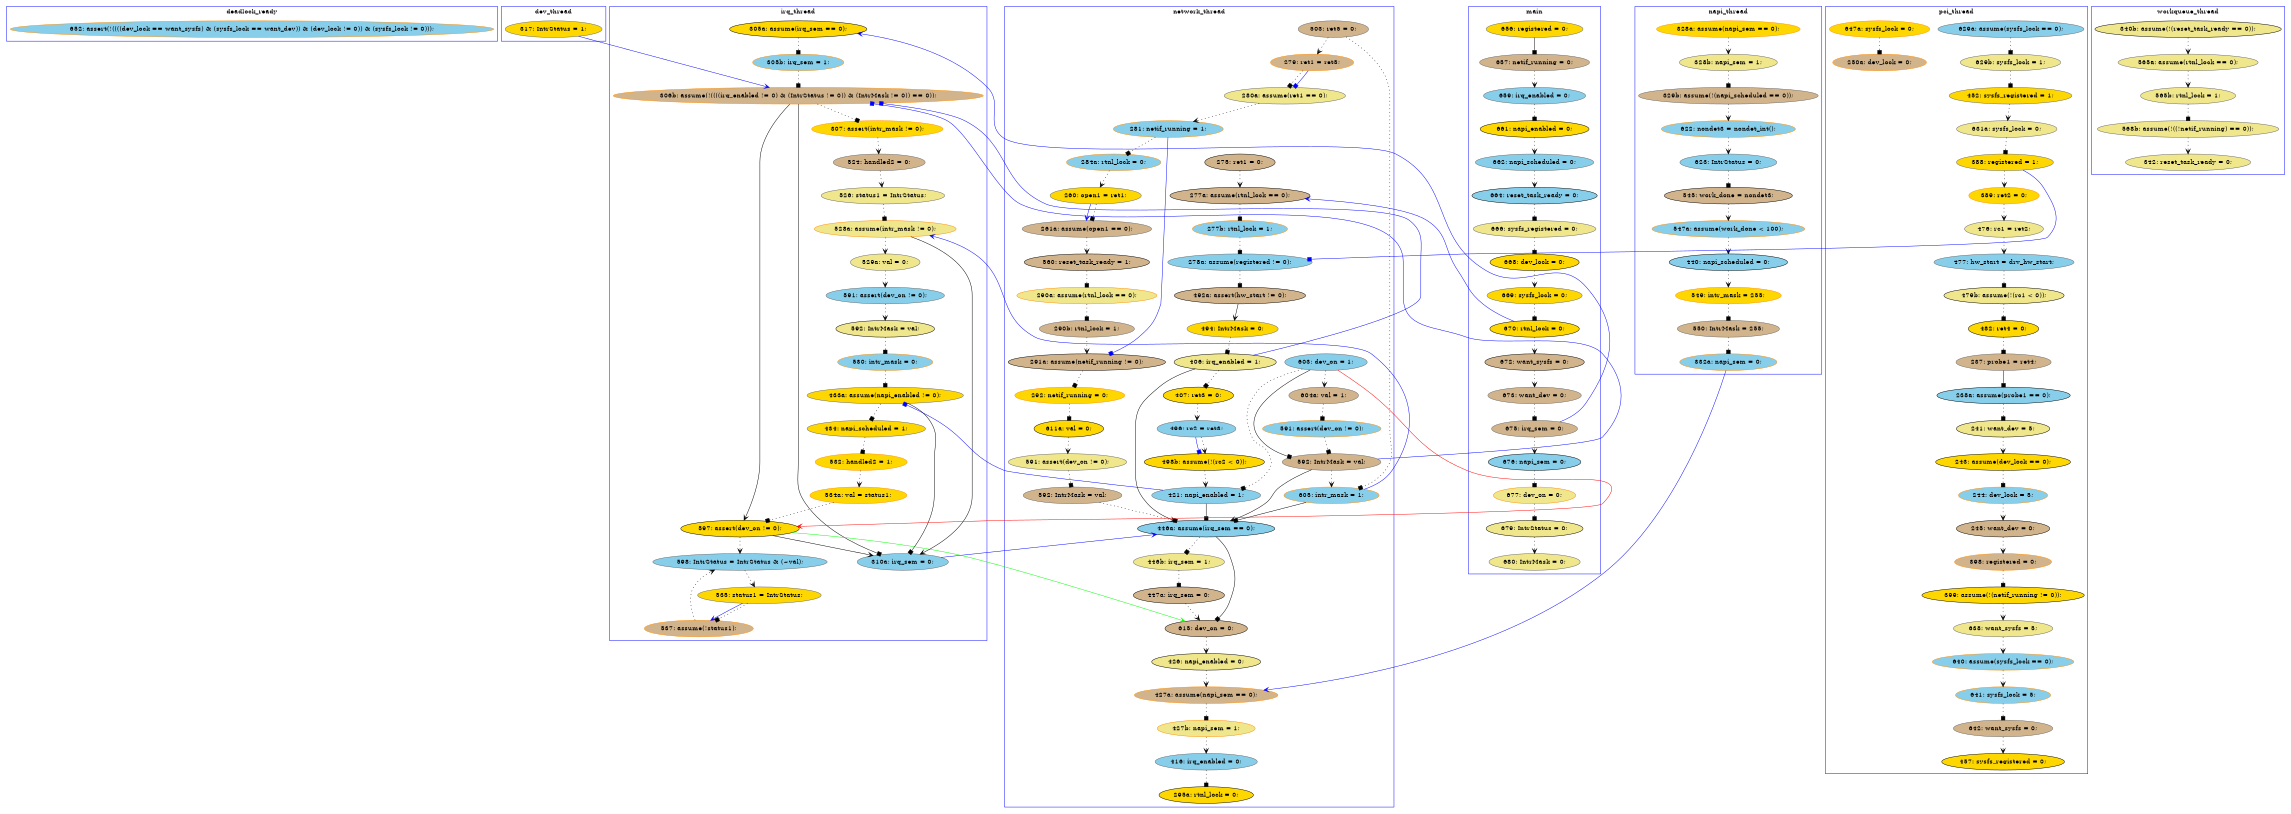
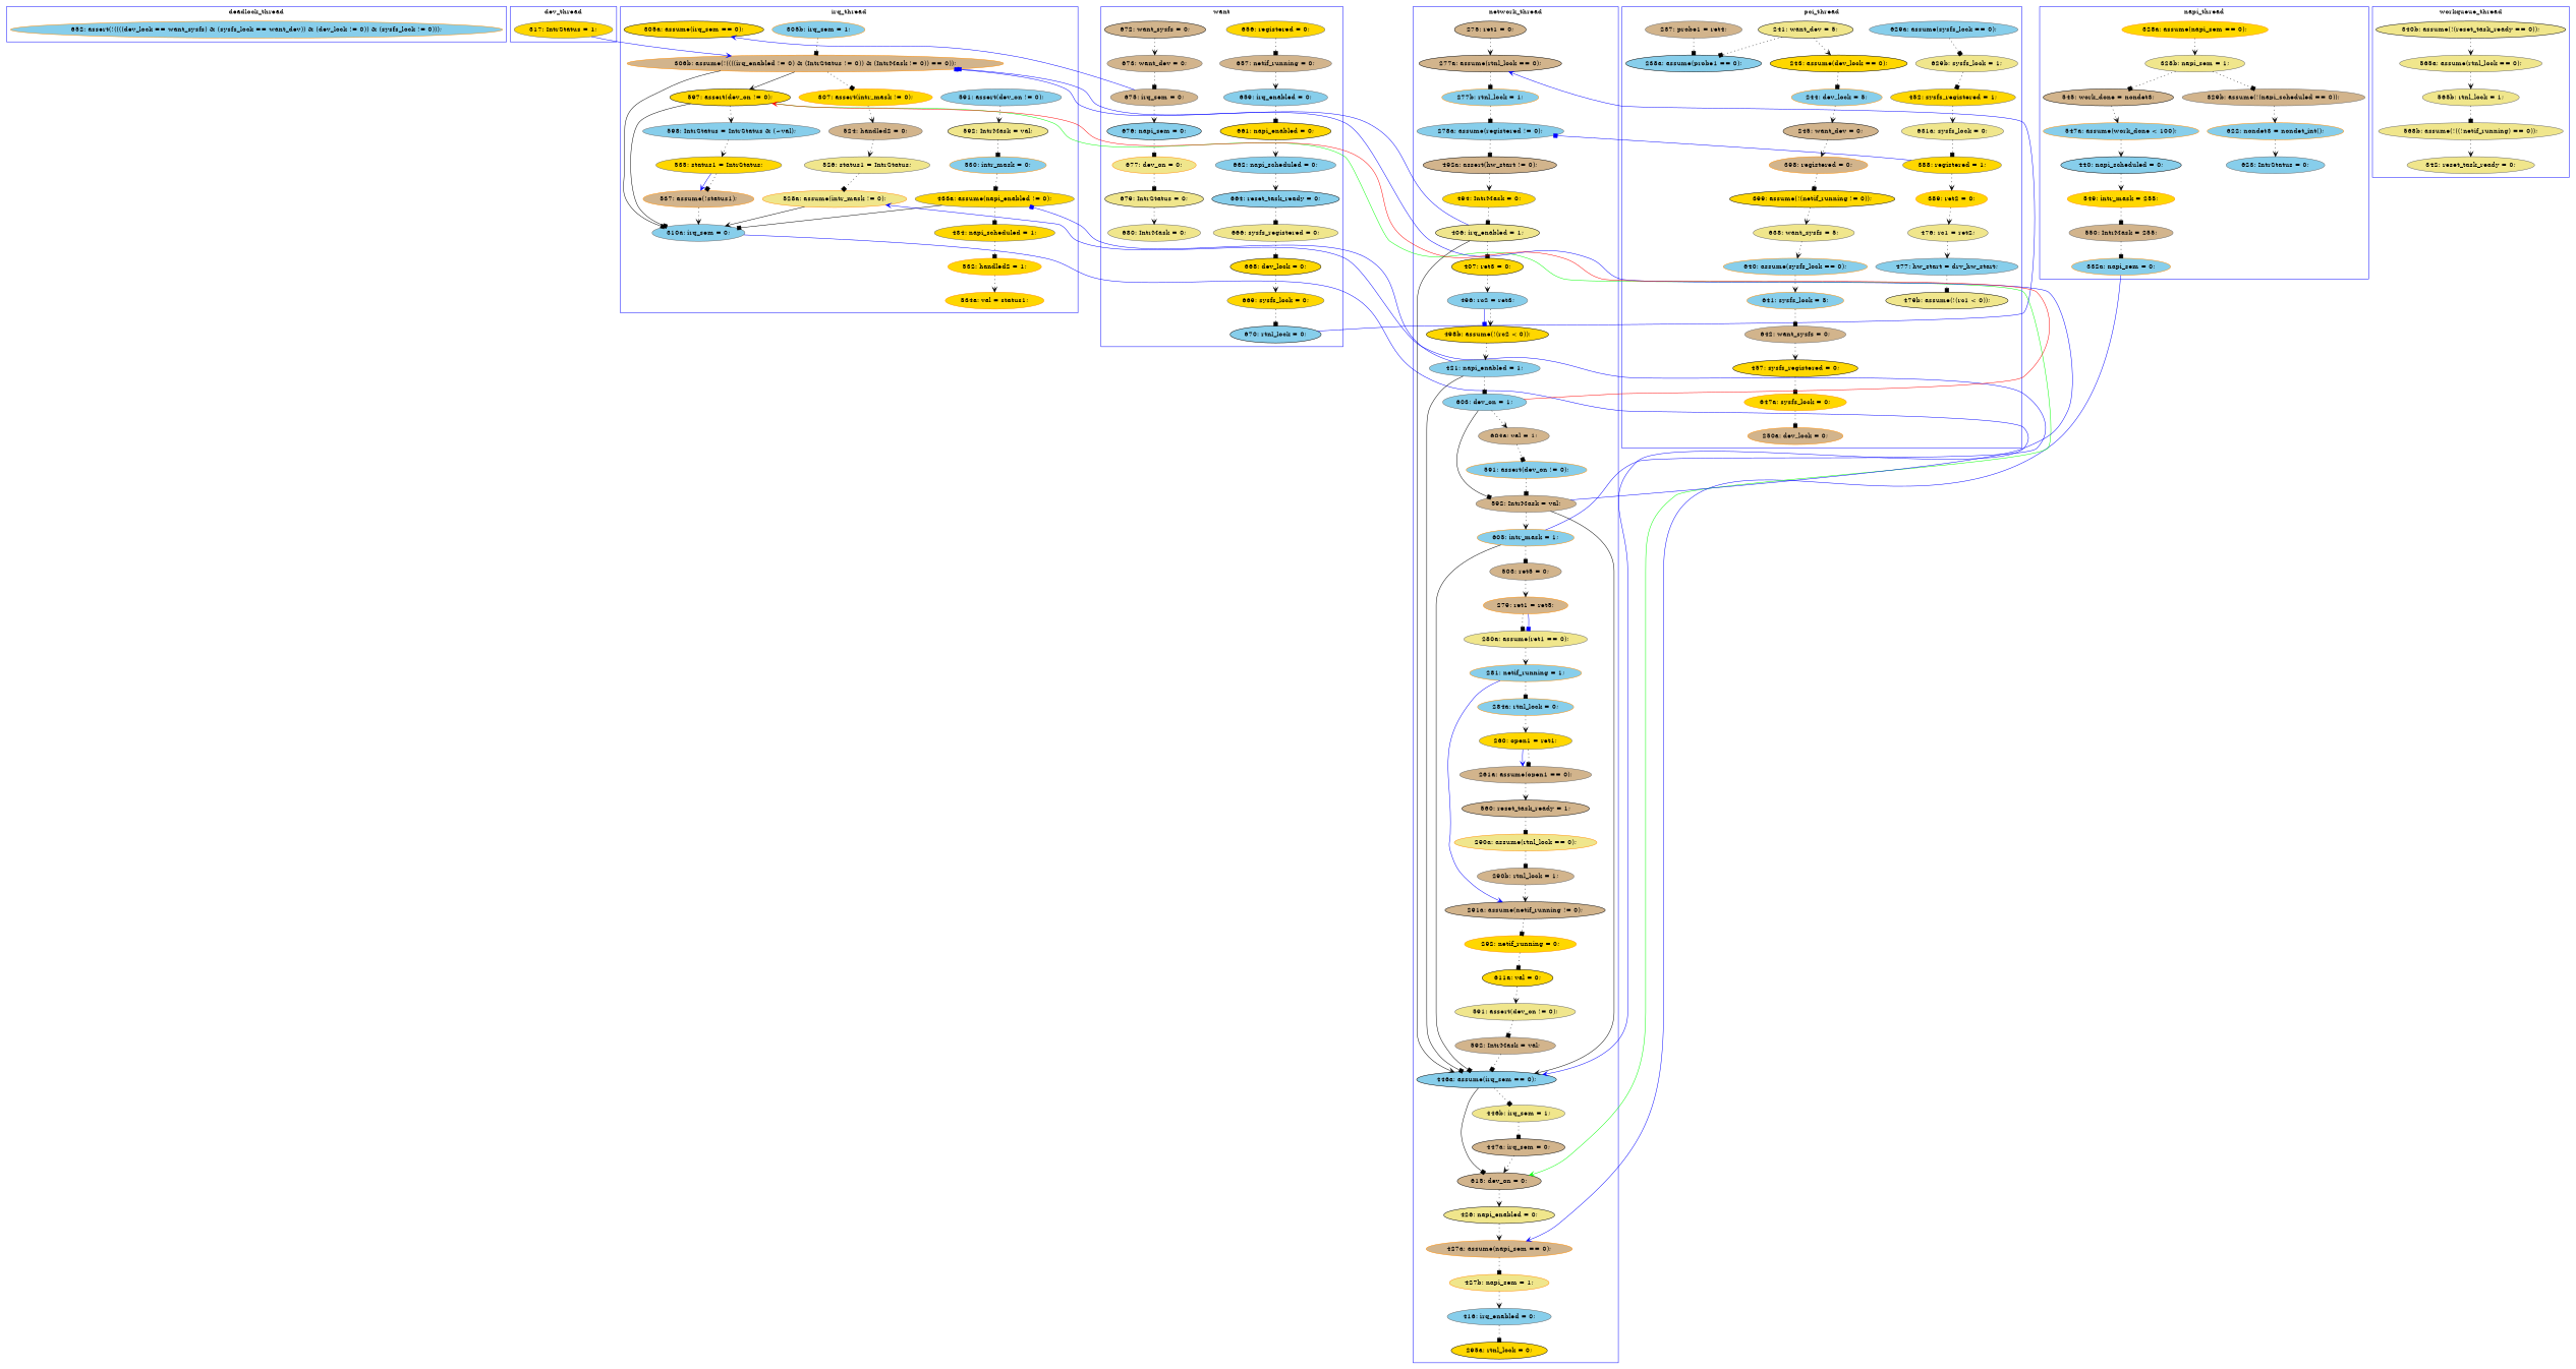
  digraph {
    node [color=gray40 fillcolor=skyblue style=filled]
    edge [arrowhead=vee color=black style=dotted]
    n1 [color=darkorange label="652: assert(!((((dev_lock == want_sysfs) & (sysfs_lock == want_dev)) & (dev_lock != 0)) & (sysfs_lock != 0)));"]
    n2 [fillcolor=gold label="317: IntrStatus = 1;"]
    n3 [color=black fillcolor=khaki label="340b: assume(!(reset_task_ready == 0));"]
    n4 [fillcolor=khaki label="565a: assume(rtnl_lock == 0);"]
    n5 [fillcolor=khaki label="565b: rtnl_lock = 1;"]
    n6 [fillcolor=khaki label="568b: assume(!((!netif_running) == 0));"]
    n7 [fillcolor=khaki label="342: reset_task_ready = 0;"]
    n8 [color=darkorange label="332a: napi_sem = 0;"]
    n9 [label="623: IntrStatus = 0;"]
    n10 [color=black fillcolor=tan label="545: work_done = nondet3;"]
    n11 [fillcolor=khaki label="328b: napi_sem = 1;"]
    n12 [fillcolor=tan label="329b: assume(!(napi_scheduled == 0));"]
    n13 [color=darkorange label="547a: assume(work_done < 100);"]
    n14 [color=darkorange label="622: nondet3 = nondet_int();"]
    n15 [color=black label="440: napi_scheduled = 0;"]
    n16 [color=darkorange fillcolor=gold label="549: intr_mask = 255;"]
    n17 [fillcolor=tan label="550: IntrMask = 255;"]
    n18 [color=darkorange fillcolor=gold label="328a: assume(napi_sem == 0);"]
    n19 [color=black label="676: napi_sem = 0;"]
    n20 [color=darkorange fillcolor=khaki label="677: dev_on = 0;"]
    n21 [fillcolor=gold label="656: registered = 0;"]
    n22 [fillcolor=tan label="657: netif_running = 0;"]
    n23 [fillcolor=khaki label="666: sysfs_registered = 0;"]
    n24 [color=black fillcolor=gold label="668: dev_lock = 0;"]
    n25 [color=black fillcolor=khaki label="679: IntrStatus = 0;"]
    n26 [color=black fillcolor=gold label="661: napi_enabled = 0;"]
    n27 [label="662: napi_scheduled = 0;"]
    n28 [color=black fillcolor=tan label="672: want_sysfs = 0;"]
    n29 [fillcolor=tan label="673: want_dev = 0;"]
    n30 [color=black label="664: reset_task_ready = 0;"]
-   n31 [color=black fillcolor=gold label="670: rtnl_lock = 0;"]
+   n31 [color=black label="670: rtnl_lock = 0;"]
    n32 [label="659: irq_enabled = 0;"]
    n33 [fillcolor=tan label="675: irq_sem = 0;"]
    n34 [fillcolor=khaki label="680: IntrMask = 0;"]
    n35 [fillcolor=gold label="669: sysfs_lock = 0;"]
    n36 [color=darkorange fillcolor=tan label="306b: assume(!((((irq_enabled != 0) & (IntrStatus != 0)) & (IntrMask != 0)) == 0));"]
    n37 [label="310a: irq_sem = 0;"]
    n38 [color=black fillcolor=gold label="597: assert(dev_on != 0);"]
    n39 [fillcolor=gold label="535: status1 = IntrStatus;"]
    n40 [color=darkorange fillcolor=tan label="537: assume(!status1);"]
    n41 [color=darkorange fillcolor=khaki label="528a: assume(intr_mask != 0);"]
    n42 [label="591: assert(dev_on != 0);"]
    n43 [color=black fillcolor=khaki label="592: IntrMask = val;"]
    n44 [color=darkorange label="530: intr_mask = 0;"]
    n45 [fillcolor=gold label="433a: assume(napi_enabled != 0);"]
    n46 [fillcolor=tan label="524: handled2 = 0;"]
    n47 [fillcolor=khaki label="526: status1 = IntrStatus;"]
-   n48 [fillcolor=khaki label="529a: val = 0;"]
    n49 [fillcolor=gold label="434: napi_scheduled = 1;"]
    n50 [color=darkorange fillcolor=gold label="532: handled2 = 1;"]
    n51 [label="598: IntrStatus = IntrStatus & (~val);"]
    n52 [color=darkorange label="305b: irq_sem = 1;"]
    n53 [color=darkorange fillcolor=gold label="307: assert(intr_mask != 0);"]
    n54 [color=darkorange fillcolor=gold label="534a: val = status1;"]
    n55 [color=black fillcolor=gold label="305a: assume(irq_sem == 0);"]
    n56 [label="629a: assume(sysfs_lock == 0);"]
    n57 [fillcolor=khaki label="629b: sysfs_lock = 1;"]
    n58 [color=darkorange label="641: sysfs_lock = 5;"]
    n59 [fillcolor=tan label="642: want_sysfs = 0;"]
    n60 [color=black fillcolor=khaki label="241: want_dev = 5;"]
    n61 [color=black fillcolor=gold label="243: assume(dev_lock == 0);"]
    n62 [color=darkorange fillcolor=tan label="398: registered = 0;"]
    n63 [color=black fillcolor=gold label="399: assume(!(netif_running != 0));"]
    n64 [color=darkorange label="640: assume(sysfs_lock == 0);"]
    n65 [fillcolor=gold label="452: sysfs_registered = 1;"]
    n66 [fillcolor=gold label="388: registered = 1;"]
    n67 [label="477: hw_start = drv_hw_start;"]
    n68 [color=black fillcolor=khaki label="479b: assume(!(rc1 < 0));"]
    n69 [fillcolor=khaki label="638: want_sysfs = 5;"]
    n70 [color=black fillcolor=gold label="457: sysfs_registered = 0;"]
    n71 [color=darkorange fillcolor=gold label="389: ret2 = 0;"]
    n72 [fillcolor=khaki label="631a: sysfs_lock = 0;"]
    n73 [fillcolor=khaki label="476: rc1 = ret2;"]
    n74 [color=darkorange label="244: dev_lock = 5;"]
    n75 [color=black fillcolor=tan label="245: want_dev = 0;"]
-   n76 [color=black fillcolor=gold label="482: ret4 = 0;"]
    n77 [fillcolor=tan label="237: probe1 = ret4;"]
    n78 [color=black label="238a: assume(probe1 == 0);"]
    n79 [color=darkorange fillcolor=gold label="647a: sysfs_lock = 0;"]
    n80 [color=darkorange fillcolor=tan label="250a: dev_lock = 0;"]
    n81 [color=darkorange fillcolor=tan label="279: ret1 = ret5;"]
    n82 [fillcolor=khaki label="280a: assume(ret1 == 0);"]
    n83 [color=darkorange fillcolor=tan label="427a: assume(napi_sem == 0);"]
    n84 [color=darkorange fillcolor=khaki label="427b: napi_sem = 1;"]
    n85 [fillcolor=tan label="261a: assume(open1 == 0);"]
    n86 [color=black fillcolor=tan label="560: reset_task_ready = 1;"]
    n87 [color=darkorange label="605: intr_mask = 1;"]
    n88 [color=black label="446a: assume(irq_sem == 0);"]
    n89 [color=black fillcolor=tan label="615: dev_on = 0;"]
    n90 [fillcolor=khaki label="446b: irq_sem = 1;"]
    n91 [color=black fillcolor=tan label="447a: irq_sem = 0;"]
    n92 [color=darkorange label="277b: rtnl_lock = 1;"]
    n93 [label="278a: assume(registered != 0);"]
    n94 [label="496: rc2 = ret3;"]
    n95 [color=black fillcolor=gold label="498b: assume(!(rc2 < 0));"]
    n96 [color=black fillcolor=gold label="611a: val = 0;"]
    n97 [fillcolor=khaki label="591: assert(dev_on != 0);"]
    n98 [fillcolor=tan label="592: IntrMask = val;"]
    n99 [label="416: irq_enabled = 0;"]
    n100 [fillcolor=tan label="604a: val = 1;"]
    n101 [color=darkorange label="591: assert(dev_on != 0);"]
    n102 [label="421: napi_enabled = 1;"]
    n103 [color=darkorange label="281: netif_running = 1;"]
    n104 [fillcolor=gold label="494: IntrMask = 0;"]
    n105 [color=black fillcolor=khaki label="406: irq_enabled = 1;"]
    n106 [fillcolor=tan label="592: IntrMask = val;"]
    n107 [color=black fillcolor=tan label="277a: assume(rtnl_lock == 0);"]
    n108 [color=black fillcolor=gold label="407: ret3 = 0;"]
    n109 [label="603: dev_on = 1;"]
    n110 [color=black fillcolor=tan label="291a: assume(netif_running != 0);"]
    n111 [color=darkorange fillcolor=gold label="292: netif_running = 0;"]
    n112 [color=darkorange label="284a: rtnl_lock = 0;"]
    n113 [color=black fillcolor=tan label="492a: assert(hw_start != 0);"]
    n114 [fillcolor=tan label="290b: rtnl_lock = 1;"]
    n115 [fillcolor=tan label="503: ret5 = 0;"]
    n116 [color=darkorange fillcolor=khaki label="290a: assume(rtnl_lock == 0);"]
    n117 [color=black fillcolor=khaki label="426: napi_enabled = 0;"]
    n118 [fillcolor=gold label="260: open1 = ret1;"]
    n119 [color=black fillcolor=tan label="275: ret1 = 0;"]
    n120 [color=black fillcolor=gold label="295a: rtnl_lock = 0;"]
    subgraph cluster_1 {
      color=blue
-     label=deadlock_ready
+     label=deadlock_thread
      n1
    }
    subgraph cluster_2 {
      color=blue
      label=dev_thread
      n2
    }
    subgraph cluster_3 {
      color=blue
      label=workqueue_thread
      n3
      n4
      n5
      n6
      n7
    }
    subgraph cluster_4 {
      color=blue
      label=napi_thread
      n8
      n9
      n10
      n11
      n12
      n13
      n14
      n15
      n16
      n17
      n18
    }
    subgraph cluster_5 {
      color=blue
-     label=main
+     label=want
      n19
      n20
      n21
      n22
      n23
      n24
      n25
      n26
      n27
      n28
      n29
      n30
      n31
      n32
      n33
      n34
      n35
    }
    subgraph cluster_6 {
      color=blue
      label=irq_thread
      n36
      n37
      n38
      n39
      n40
      n41
      n42
      n43
      n44
      n45
      n46
      n47
-     n48
      n49
      n50
      n51
      n52
      n53
      n54
      n55
    }
    subgraph cluster_7 {
      color=blue
      label=pci_thread
      n56
      n57
      n58
      n59
      n60
      n61
      n62
      n63
      n64
      n65
      n66
      n67
      n68
      n69
      n70
      n71
      n72
      n73
      n74
      n75
-     n76
      n77
      n78
      n79
      n80
    }
    subgraph cluster_8 {
      color=blue
      label=network_thread
      n81
      n82
      n83
      n84
      n85
      n86
      n87
      n88
      n89
      n90
      n91
      n92
      n93
      n94
      n95
      n96
      n97
      n98
      n99
      n100
      n101
      n102
      n103
      n104
      n105
      n106
      n107
      n108
      n109
      n110
      n111
      n112
      n113
      n114
      n115
      n116
      n117
      n118
      n119
      n120
    }
    n2 -> n36 [color=Blue constraint=false style=""]
    n3 -> n4
    n4 -> n5
    n5 -> n6 [arrowhead=box]
    n6 -> n7
    n8 -> n83 [color=Blue constraint=false style=""]
-   n9 -> n10 [arrowhead=box]
+   n11 -> n10 [arrowhead=box]
    n10 -> n13
    n11 -> n12 [arrowhead=box]
    n12 -> n14
    n13 -> n15
    n14 -> n9
    n15 -> n16
    n16 -> n17 [arrowhead=box]
    n17 -> n8 [arrowhead=box]
    n18 -> n11
    n19 -> n20 [arrowhead=box]
    n20 -> n25 [arrowhead=box]
-   n21 -> n22 [arrowhead=box style=solid]
+   n21 -> n22 [arrowhead=box]
    n22 -> n32
    n23 -> n24 [arrowhead=box]
    n24 -> n35
    n25 -> n34
    n26 -> n27
    n27 -> n30
    n28 -> n29
    n29 -> n33 [arrowhead=box]
    n30 -> n23 [arrowhead=box]
-   n31 -> n28
    n31 -> n107 [color=Blue constraint=false style=""]
    n32 -> n26 [arrowhead=box]
    n33 -> n19
    n33 -> n55 [color=Blue constraint=false style=""]
    n35 -> n31 [arrowhead=box]
    n36 -> n37 [arrowhead=box color=Black style=""]
    n36 -> n38 [color=Black style=""]
    n36 -> n53 [arrowhead=box]
    n37 -> n88 [color=Blue constraint=false style=""]
-   n38 -> n37 [color=Black style=""]
+   n38 -> n37 [arrowhead=box color=Black style=""]
    n38 -> n51
    n38 -> n89 [color=Green constraint=false style=""]
    n39 -> n40 [color=Blue constraint=false style=""]
    n39 -> n40 [arrowhead=box]
-   n40 -> n51
+   n40 -> n37
    n41 -> n37 [color=Black style=""]
-   n41 -> n48
    n42 -> n43
    n43 -> n44 [arrowhead=box]
    n44 -> n45 [arrowhead=box]
    n45 -> n37 [arrowhead=box color=Black style=""]
    n45 -> n49 [arrowhead=box]
    n46 -> n47
    n47 -> n41 [arrowhead=box]
-   n48 -> n42
    n49 -> n50 [arrowhead=box]
    n50 -> n54
    n51 -> n39
    n52 -> n36 [arrowhead=box]
    n53 -> n46
-   n54 -> n38 [arrowhead=box]
-   n55 -> n52 [arrowhead=box]
    n56 -> n57 [arrowhead=box]
    n57 -> n65 [arrowhead=box]
    n58 -> n59 [arrowhead=box]
    n59 -> n70
    n60 -> n61
    n61 -> n74 [arrowhead=box]
    n62 -> n63 [arrowhead=box]
    n63 -> n69
    n64 -> n58
    n65 -> n72
    n66 -> n71
    n66 -> n93 [arrowhead=box color=Blue constraint=false style=""]
    n67 -> n68 [arrowhead=box]
-   n68 -> n76 [arrowhead=box]
    n69 -> n64
+   n70 -> n79 [arrowhead=box]
    n71 -> n73
    n72 -> n66 [arrowhead=box]
    n73 -> n67
    n74 -> n75
    n75 -> n62
-   n76 -> n77 [arrowhead=box]
-   n77 -> n78 [arrowhead=box style=solid]
-   n78 -> n60 [arrowhead=box]
+   n77 -> n78 [arrowhead=box]
+   n60 -> n78 [arrowhead=box]
    n79 -> n80 [arrowhead=box]
    n81 -> n82 [arrowhead=box]
    n81 -> n82 [arrowhead=box color=Blue constraint=false style=""]
    n82 -> n103
    n83 -> n84 [arrowhead=box]
    n84 -> n99
    n85 -> n86
    n86 -> n116 [arrowhead=box]
    n87 -> n41 [color=Blue constraint=false style=""]
    n87 -> n88 [arrowhead=box color=Black style=""]
-   n115 -> n87 [arrowhead=box]
+   n87 -> n115 [arrowhead=box]
    n88 -> n89 [arrowhead=box color=Black style=""]
    n88 -> n90 [arrowhead=box]
    n89 -> n117
    n90 -> n91 [arrowhead=box]
    n91 -> n89
    n92 -> n93 [arrowhead=box]
    n93 -> n113 [arrowhead=box]
    n94 -> n95 [arrowhead=box color=Blue constraint=false style=""]
    n94 -> n95
    n95 -> n102
    n96 -> n97
    n97 -> n106 [arrowhead=box]
    n98 -> n36 [arrowhead=box color=Blue constraint=false style=""]
    n98 -> n87
    n98 -> n88 [color=Black style=""]
    n99 -> n120 [arrowhead=box]
    n100 -> n101 [arrowhead=box]
    n101 -> n98 [arrowhead=box]
    n102 -> n45 [arrowhead=box color=Blue constraint=false style=""]
    n102 -> n88 [arrowhead=box color=Black style=""]
-   n109 -> n102 [arrowhead=box]
-   n103 -> n110 [arrowhead=box color=Blue constraint=false style=""]
+   n102 -> n109 [arrowhead=box]
+   n103 -> n110 [color=Blue constraint=false style=""]
    n103 -> n112 [arrowhead=box]
    n104 -> n105 [arrowhead=box]
    n105 -> n36 [arrowhead=box color=Blue constraint=false style=""]
    n105 -> n88 [color=Black style=""]
    n105 -> n108 [arrowhead=box]
    n106 -> n88 [arrowhead=box]
    n107 -> n92 [arrowhead=box]
    n108 -> n94
    n109 -> n38 [color=Red constraint=false style=""]
    n109 -> n98 [arrowhead=box color=Black style=""]
    n109 -> n100
    n110 -> n111 [arrowhead=box]
    n111 -> n96 [arrowhead=box]
    n112 -> n118
-   n113 -> n104 [style=solid]
+   n113 -> n104
    n114 -> n110
    n115 -> n81
    n116 -> n114 [arrowhead=box]
    n117 -> n83
    n118 -> n85 [color=Blue constraint=false style=""]
    n118 -> n85 [arrowhead=box]
    n119 -> n107
  }
